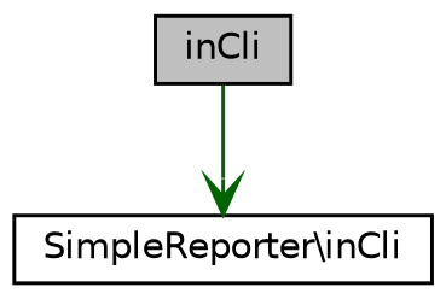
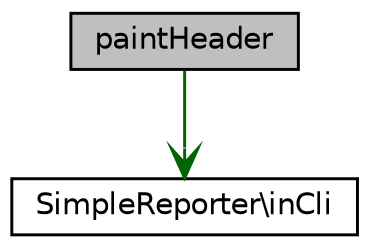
  digraph {
    rankdir=TB
    node [color=black fontname=Helvetica fontsize=10 shape=record style=filled]
-   n1 [fillcolor=grey75 fontcolor=black height=0.2 label=inCli width=0.4]
+   n1 [fillcolor=grey75 fontcolor=black height=0.2 label=paintHeader width=0.4]
    n2 [fillcolor=white height=0.2 label="SimpleReporter\\inCli" width=0.4]
    n1 -> n2 [color=darkgreen fontname=Helvetica fontsize=10 labelfontname=Helvetica labelfontsize=10 style=solid arrowhead=vee]
  }
